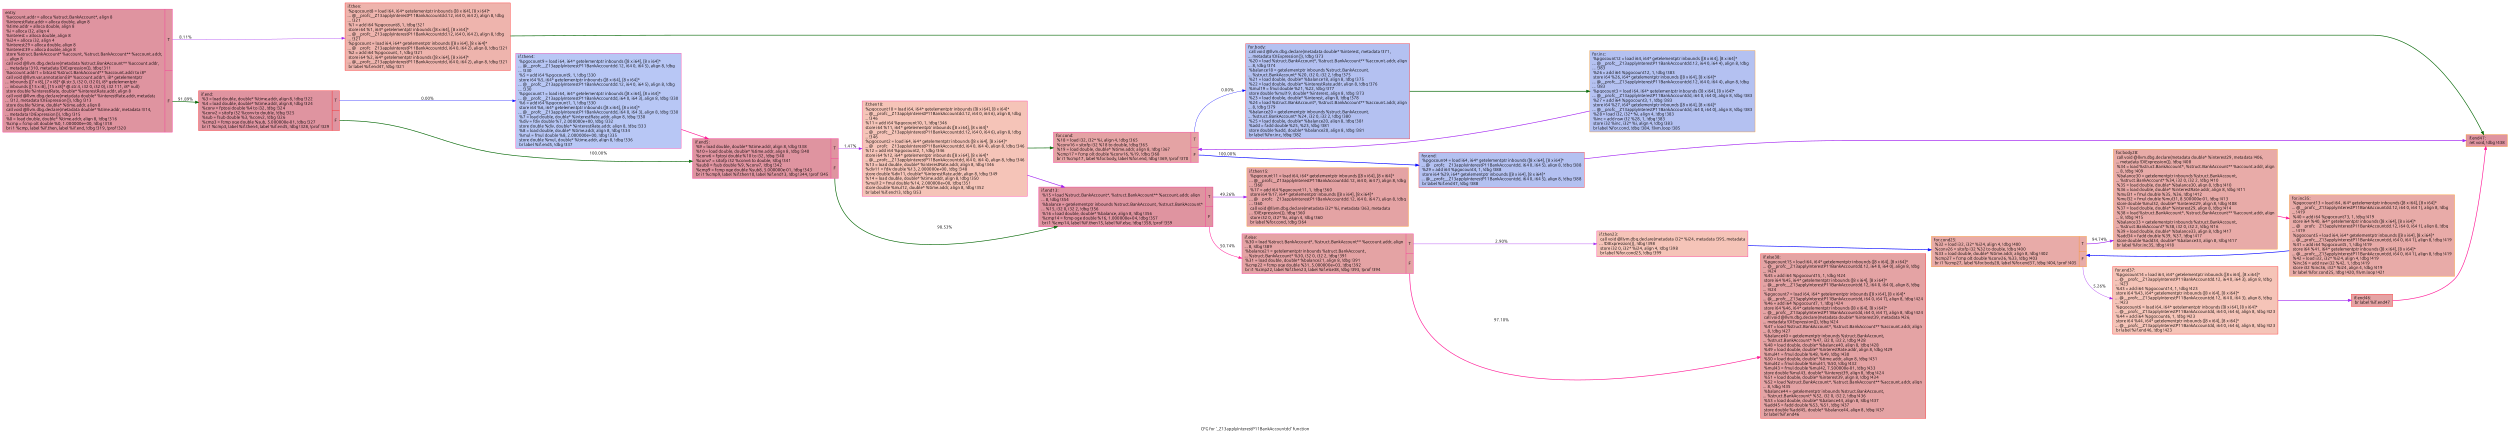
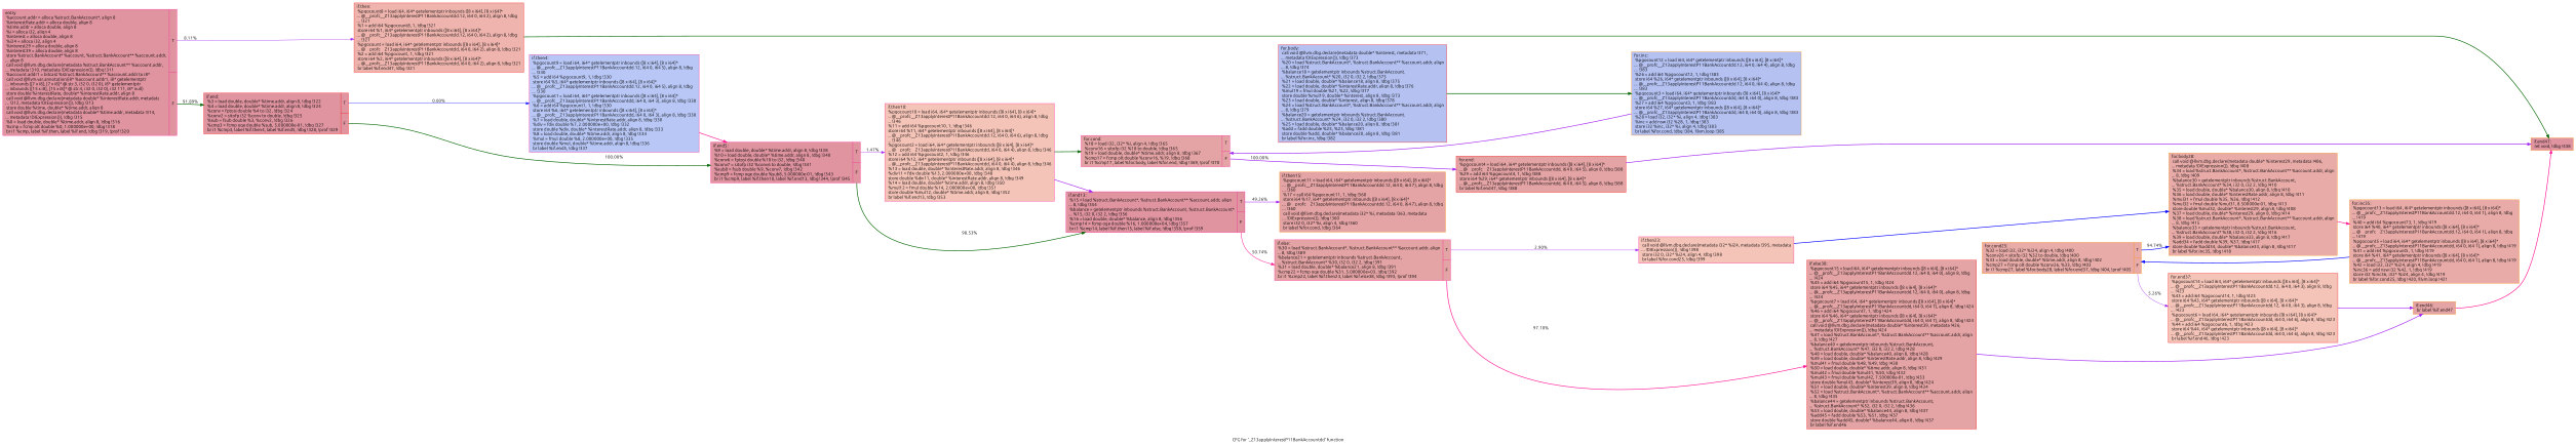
  digraph {
    fontname=Ubuntu
    label="CFG for '_Z13applyInterestP11BankAccountdd' function"
    rankdir=LR
    node [color=deeppink fillcolor="#c32e3170" fontname=Ubuntu shape=record style=filled]
    edge [color=purple fontname=Ubuntu penwidth=2]
    n1 [fillcolor="#b70d2870" label="{entry:\l  %account.addr = alloca %struct.BankAccount*, align 8\l  %interestRate.addr = alloca double, align 8\l  %time.addr = alloca double, align 8\l  %i = alloca i32, align 4\l  %interest = alloca double, align 8\l  %i24 = alloca i32, align 4\l  %interest29 = alloca double, align 8\l  %interest39 = alloca double, align 8\l  store %struct.BankAccount* %account, %struct.BankAccount** %account.addr,\l... align 8\l  call void @llvm.dbg.declare(metadata %struct.BankAccount** %account.addr,\l... metadata !310, metadata !DIExpression()), !dbg !311\l  %account.addr1 = bitcast %struct.BankAccount** %account.addr to i8*\l  call void @llvm.var.annotation(i8* %account.addr1, i8* getelementptr\l... inbounds ([7 x i8], [7 x i8]* @.str.3, i32 0, i32 0), i8* getelementptr\l... inbounds ([15 x i8], [15 x i8]* @.str.4, i32 0, i32 0), i32 111, i8* null)\l  store double %interestRate, double* %interestRate.addr, align 8\l  call void @llvm.dbg.declare(metadata double* %interestRate.addr, metadata\l... !312, metadata !DIExpression()), !dbg !313\l  store double %time, double* %time.addr, align 8\l  call void @llvm.dbg.declare(metadata double* %time.addr, metadata !314,\l... metadata !DIExpression()), !dbg !315\l  %0 = load double, double* %time.addr, align 8, !dbg !316\l  %cmp = fcmp olt double %0, 1.000000e+00, !dbg !318\l  br i1 %cmp, label %if.then, label %if.end, !dbg !319, !prof !320\l|{<s0>T|<s1>F}}"]
    n2 [color=red fillcolor="#d8564670" label="{if.then:                                          \l  %pgocount8 = load i64, i64* getelementptr inbounds ([8 x i64], [8 x i64]*\l... @__profc__Z13applyInterestP11BankAccountdd.12, i64 0, i64 2), align 8, !dbg\l... !321\l  %1 = add i64 %pgocount8, 1, !dbg !321\l  store i64 %1, i64* getelementptr inbounds ([8 x i64], [8 x i64]*\l... @__profc__Z13applyInterestP11BankAccountdd.12, i64 0, i64 2), align 8, !dbg\l... !321\l  %pgocount = load i64, i64* getelementptr inbounds ([8 x i64], [8 x i64]*\l... @__profc__Z13applyInterestP11BankAccountdd, i64 0, i64 2), align 8, !dbg !321\l  %2 = add i64 %pgocount, 1, !dbg !321\l  store i64 %2, i64* getelementptr inbounds ([8 x i64], [8 x i64]*\l... @__profc__Z13applyInterestP11BankAccountdd, i64 0, i64 2), align 8, !dbg !321\l  br label %if.end47, !dbg !321\l}"]
    n3 [color=red fillcolor="#b70d2870" label="{if.end:                                           \l  %3 = load double, double* %time.addr, align 8, !dbg !322\l  %4 = load double, double* %time.addr, align 8, !dbg !324\l  %conv = fptosi double %4 to i32, !dbg !324\l  %conv2 = sitofp i32 %conv to double, !dbg !325\l  %sub = fsub double %3, %conv2, !dbg !326\l  %cmp3 = fcmp oge double %sub, 5.000000e-01, !dbg !327\l  br i1 %cmp3, label %if.then4, label %if.end5, !dbg !328, !prof !329\l|{<s0>T|<s1>F}}"]
    n4 [color=darkorange fillcolor="#b70d2870" label="{if.end47:                                         \l  ret void, !dbg !438\l}"]
    n5 [fillcolor="#5f7fe870" label="{if.then4:                                         \l  %pgocount9 = load i64, i64* getelementptr inbounds ([8 x i64], [8 x i64]*\l... @__profc__Z13applyInterestP11BankAccountdd.12, i64 0, i64 5), align 8, !dbg\l... !330\l  %5 = add i64 %pgocount9, 1, !dbg !330\l  store i64 %5, i64* getelementptr inbounds ([8 x i64], [8 x i64]*\l... @__profc__Z13applyInterestP11BankAccountdd.12, i64 0, i64 5), align 8, !dbg\l... !330\l  %pgocount1 = load i64, i64* getelementptr inbounds ([8 x i64], [8 x i64]*\l... @__profc__Z13applyInterestP11BankAccountdd, i64 0, i64 3), align 8, !dbg !330\l  %6 = add i64 %pgocount1, 1, !dbg !330\l  store i64 %6, i64* getelementptr inbounds ([8 x i64], [8 x i64]*\l... @__profc__Z13applyInterestP11BankAccountdd, i64 0, i64 3), align 8, !dbg !330\l  %7 = load double, double* %interestRate.addr, align 8, !dbg !330\l  %div = fdiv double %7, 2.000000e+00, !dbg !332\l  store double %div, double* %interestRate.addr, align 8, !dbg !333\l  %8 = load double, double* %time.addr, align 8, !dbg !334\l  %mul = fmul double %8, 2.000000e+00, !dbg !335\l  store double %mul, double* %time.addr, align 8, !dbg !336\l  br label %if.end5, !dbg !337\l}"]
    n6 [fillcolor="#b70d2870" label="{if.end5:                                          \l  %9 = load double, double* %time.addr, align 8, !dbg !338\l  %10 = load double, double* %time.addr, align 8, !dbg !340\l  %conv6 = fptosi double %10 to i32, !dbg !340\l  %conv7 = sitofp i32 %conv6 to double, !dbg !341\l  %sub8 = fsub double %9, %conv7, !dbg !342\l  %cmp9 = fcmp oge double %sub8, 5.000000e-01, !dbg !343\l  br i1 %cmp9, label %if.then10, label %if.end13, !dbg !344, !prof !345\l|{<s0>T|<s1>F}}"]
    n7 [fillcolor="#e97a5f70" label="{if.then10:                                        \l  %pgocount10 = load i64, i64* getelementptr inbounds ([8 x i64], [8 x i64]*\l... @__profc__Z13applyInterestP11BankAccountdd.12, i64 0, i64 6), align 8, !dbg\l... !346\l  %11 = add i64 %pgocount10, 1, !dbg !346\l  store i64 %11, i64* getelementptr inbounds ([8 x i64], [8 x i64]*\l... @__profc__Z13applyInterestP11BankAccountdd.12, i64 0, i64 6), align 8, !dbg\l... !346\l  %pgocount2 = load i64, i64* getelementptr inbounds ([8 x i64], [8 x i64]*\l... @__profc__Z13applyInterestP11BankAccountdd, i64 0, i64 4), align 8, !dbg !346\l  %12 = add i64 %pgocount2, 1, !dbg !346\l  store i64 %12, i64* getelementptr inbounds ([8 x i64], [8 x i64]*\l... @__profc__Z13applyInterestP11BankAccountdd, i64 0, i64 4), align 8, !dbg !346\l  %13 = load double, double* %interestRate.addr, align 8, !dbg !346\l  %div11 = fdiv double %13, 2.000000e+00, !dbg !348\l  store double %div11, double* %interestRate.addr, align 8, !dbg !349\l  %14 = load double, double* %time.addr, align 8, !dbg !350\l  %mul12 = fmul double %14, 2.000000e+00, !dbg !351\l  store double %mul12, double* %time.addr, align 8, !dbg !352\l  br label %if.end13, !dbg !353\l}"]
    n8 [fillcolor="#b70d2870" label="{if.end13:                                         \l  %15 = load %struct.BankAccount*, %struct.BankAccount** %account.addr, align\l... 8, !dbg !354\l  %balance = getelementptr inbounds %struct.BankAccount, %struct.BankAccount*\l... %15, i32 0, i32 2, !dbg !356\l  %16 = load double, double* %balance, align 8, !dbg !356\l  %cmp14 = fcmp oge double %16, 1.000000e+04, !dbg !357\l  br i1 %cmp14, label %if.then15, label %if.else, !dbg !358, !prof !359\l|{<s0>T|<s1>F}}"]
    n9 [label="{for.cond:                                         \l  %18 = load i32, i32* %i, align 4, !dbg !365\l  %conv16 = sitofp i32 %18 to double, !dbg !365\l  %19 = load double, double* %time.addr, align 8, !dbg !367\l  %cmp17 = fcmp olt double %conv16, %19, !dbg !368\l  br i1 %cmp17, label %for.body, label %for.end, !dbg !369, !prof !370\l|{<s0>T|<s1>F}}"]
-   n10 [color=darkorange label="{if.then15:                                        \l  %pgocount11 = load i64, i64* getelementptr inbounds ([8 x i64], [8 x i64]*\l... @__profc__Z13applyInterestP11BankAccountdd.12, i64 0, i64 7), align 8, !dbg\l... !360\l  %17 = add i64 %pgocount11, 1, !dbg !360\l  store i64 %17, i64* getelementptr inbounds ([8 x i64], [8 x i64]*\l... @__profc__Z13applyInterestP11BankAccountdd.12, i64 0, i64 7), align 8, !dbg\l... !360\l  call void @llvm.dbg.declare(metadata i32* %i, metadata !363, metadata\l... !DIExpression()), !dbg !360\l  store i32 0, i32* %i, align 4, !dbg !360\l  br label %for.cond, !dbg !364\l}"]
+   n10 [color=darkorange label="{if.then15:                                        \l  %pgocount11 = load i64, i64* getelementptr inbounds ([8 x i64], [8 x i64]*\l... @__profc__Z13applyInterestP11BankAccountdd.12, i64 0, i64 7), align 8, !dbg\l... !360\l  %17 = call i64 %pgocount11, 1, !dbg !360\l  store i64 %17, i64* getelementptr inbounds ([8 x i64], [8 x i64]*\l... @__profc__Z13applyInterestP11BankAccountdd.12, i64 0, i64 7), align 8, !dbg\l... !360\l  call void @llvm.dbg.declare(metadata i32* %i, metadata !363, metadata\l... !DIExpression()), !dbg !360\l  store i32 0, i32* %i, align 4, !dbg !360\l  br label %for.cond, !dbg !364\l}"]
    n11 [label="{if.else:                                          \l  %30 = load %struct.BankAccount*, %struct.BankAccount** %account.addr, align\l... 8, !dbg !389\l  %balance21 = getelementptr inbounds %struct.BankAccount,\l... %struct.BankAccount* %30, i32 0, i32 2, !dbg !391\l  %31 = load double, double* %balance21, align 8, !dbg !391\l  %cmp22 = fcmp oge double %31, 5.000000e+03, !dbg !392\l  br i1 %cmp22, label %if.then23, label %if.else38, !dbg !393, !prof !394\l|{<s0>T|<s1>F}}"]
    n12 [fillcolor="#e97a5f70" label="{if.then23:                                        \l  call void @llvm.dbg.declare(metadata i32* %i24, metadata !395, metadata\l... !DIExpression()), !dbg !398\l  store i32 0, i32* %i24, align 4, !dbg !398\l  br label %for.cond25, !dbg !399\l}"]
    n13 [color=red label="{if.else38:                                        \l  %pgocount15 = load i64, i64* getelementptr inbounds ([8 x i64], [8 x i64]*\l... @__profc__Z13applyInterestP11BankAccountdd.12, i64 0, i64 0), align 8, !dbg\l... !424\l  %45 = add i64 %pgocount15, 1, !dbg !424\l  store i64 %45, i64* getelementptr inbounds ([8 x i64], [8 x i64]*\l... @__profc__Z13applyInterestP11BankAccountdd.12, i64 0, i64 0), align 8, !dbg\l... !424\l  %pgocount7 = load i64, i64* getelementptr inbounds ([8 x i64], [8 x i64]*\l... @__profc__Z13applyInterestP11BankAccountdd, i64 0, i64 7), align 8, !dbg !424\l  %46 = add i64 %pgocount7, 1, !dbg !424\l  store i64 %46, i64* getelementptr inbounds ([8 x i64], [8 x i64]*\l... @__profc__Z13applyInterestP11BankAccountdd, i64 0, i64 7), align 8, !dbg !424\l  call void @llvm.dbg.declare(metadata double* %interest39, metadata !426,\l... metadata !DIExpression()), !dbg !424\l  %47 = load %struct.BankAccount*, %struct.BankAccount** %account.addr, align\l... 8, !dbg !427\l  %balance40 = getelementptr inbounds %struct.BankAccount,\l... %struct.BankAccount* %47, i32 0, i32 2, !dbg !428\l  %48 = load double, double* %balance40, align 8, !dbg !428\l  %49 = load double, double* %interestRate.addr, align 8, !dbg !429\l  %mul41 = fmul double %48, %49, !dbg !430\l  %50 = load double, double* %time.addr, align 8, !dbg !431\l  %mul42 = fmul double %mul41, %50, !dbg !432\l  %mul43 = fmul double %mul42, 7.500000e-01, !dbg !433\l  store double %mul43, double* %interest39, align 8, !dbg !424\l  %51 = load double, double* %interest39, align 8, !dbg !434\l  %52 = load %struct.BankAccount*, %struct.BankAccount** %account.addr, align\l... 8, !dbg !435\l  %balance44 = getelementptr inbounds %struct.BankAccount,\l... %struct.BankAccount* %52, i32 0, i32 2, !dbg !436\l  %53 = load double, double* %balance44, align 8, !dbg !437\l  %add45 = fadd double %53, %51, !dbg !437\l  store double %add45, double* %balance44, align 8, !dbg !437\l  br label %if.end46\l}"]
    n14 [color=red fillcolor="#5572df70" label="{for.body:                                         \l  call void @llvm.dbg.declare(metadata double* %interest, metadata !371,\l... metadata !DIExpression()), !dbg !373\l  %20 = load %struct.BankAccount*, %struct.BankAccount** %account.addr, align\l... 8, !dbg !374\l  %balance18 = getelementptr inbounds %struct.BankAccount,\l... %struct.BankAccount* %20, i32 0, i32 2, !dbg !375\l  %21 = load double, double* %balance18, align 8, !dbg !375\l  %22 = load double, double* %interestRate.addr, align 8, !dbg !376\l  %mul19 = fmul double %21, %22, !dbg !377\l  store double %mul19, double* %interest, align 8, !dbg !373\l  %23 = load double, double* %interest, align 8, !dbg !378\l  %24 = load %struct.BankAccount*, %struct.BankAccount** %account.addr, align\l... 8, !dbg !379\l  %balance20 = getelementptr inbounds %struct.BankAccount,\l... %struct.BankAccount* %24, i32 0, i32 2, !dbg !380\l  %25 = load double, double* %balance20, align 8, !dbg !381\l  %add = fadd double %25, %23, !dbg !381\l  store double %add, double* %balance20, align 8, !dbg !381\l  br label %for.inc, !dbg !382\l}"]
-   n15 [color=red fillcolor="#5572df70" label="{for.end:                                          \l  %pgocount4 = load i64, i64* getelementptr inbounds ([8 x i64], [8 x i64]*\l... @__profc__Z13applyInterestP11BankAccountdd, i64 0, i64 5), align 8, !dbg !388\l  %29 = add i64 %pgocount4, 1, !dbg !388\l  store i64 %29, i64* getelementptr inbounds ([8 x i64], [8 x i64]*\l... @__profc__Z13applyInterestP11BankAccountdd, i64 0, i64 5), align 8, !dbg !388\l  br label %if.end47, !dbg !388\l}"]
+   n15 [color=red label="{for.end:                                          \l  %pgocount4 = load i64, i64* getelementptr inbounds ([8 x i64], [8 x i64]*\l... @__profc__Z13applyInterestP11BankAccountdd, i64 0, i64 5), align 8, !dbg !388\l  %29 = add i64 %pgocount4, 1, !dbg !388\l  store i64 %29, i64* getelementptr inbounds ([8 x i64], [8 x i64]*\l... @__profc__Z13applyInterestP11BankAccountdd, i64 0, i64 5), align 8, !dbg !388\l  br label %if.end47, !dbg !388\l}"]
    n16 [color=darkorange fillcolor="#cc403a70" label="{for.cond25:                                       \l  %32 = load i32, i32* %i24, align 4, !dbg !400\l  %conv26 = sitofp i32 %32 to double, !dbg !400\l  %33 = load double, double* %time.addr, align 8, !dbg !402\l  %cmp27 = fcmp olt double %conv26, %33, !dbg !403\l  br i1 %cmp27, label %for.body28, label %for.end37, !dbg !404, !prof !405\l|{<s0>T|<s1>F}}"]
-   n17 [color=red label="{if.end46:                                         \l  br label %if.end47\l}"]
+   n17 [color=darkorange label="{if.end46:                                         \l  br label %if.end47\l}"]
    n18 [color=darkorange fillcolor="#5572df70" label="{for.inc:                                          \l  %pgocount12 = load i64, i64* getelementptr inbounds ([8 x i64], [8 x i64]*\l... @__profc__Z13applyInterestP11BankAccountdd.12, i64 0, i64 4), align 8, !dbg\l... !383\l  %26 = add i64 %pgocount12, 1, !dbg !383\l  store i64 %26, i64* getelementptr inbounds ([8 x i64], [8 x i64]*\l... @__profc__Z13applyInterestP11BankAccountdd.12, i64 0, i64 4), align 8, !dbg\l... !383\l  %pgocount3 = load i64, i64* getelementptr inbounds ([8 x i64], [8 x i64]*\l... @__profc__Z13applyInterestP11BankAccountdd, i64 0, i64 0), align 8, !dbg !383\l  %27 = add i64 %pgocount3, 1, !dbg !383\l  store i64 %27, i64* getelementptr inbounds ([8 x i64], [8 x i64]*\l... @__profc__Z13applyInterestP11BankAccountdd, i64 0, i64 0), align 8, !dbg !383\l  %28 = load i32, i32* %i, align 4, !dbg !383\l  %inc = add nsw i32 %28, 1, !dbg !383\l  store i32 %inc, i32* %i, align 4, !dbg !383\l  br label %for.cond, !dbg !384, !llvm.loop !385\l}"]
    n19 [color=darkorange fillcolor="#cc403a70" label="{for.body28:                                       \l  call void @llvm.dbg.declare(metadata double* %interest29, metadata !406,\l... metadata !DIExpression()), !dbg !408\l  %34 = load %struct.BankAccount*, %struct.BankAccount** %account.addr, align\l... 8, !dbg !409\l  %balance30 = getelementptr inbounds %struct.BankAccount,\l... %struct.BankAccount* %34, i32 0, i32 2, !dbg !410\l  %35 = load double, double* %balance30, align 8, !dbg !410\l  %36 = load double, double* %interestRate.addr, align 8, !dbg !411\l  %mul31 = fmul double %35, %36, !dbg !412\l  %mul32 = fmul double %mul31, 8.500000e-01, !dbg !413\l  store double %mul32, double* %interest29, align 8, !dbg !408\l  %37 = load double, double* %interest29, align 8, !dbg !414\l  %38 = load %struct.BankAccount*, %struct.BankAccount** %account.addr, align\l... 8, !dbg !415\l  %balance33 = getelementptr inbounds %struct.BankAccount,\l... %struct.BankAccount* %38, i32 0, i32 2, !dbg !416\l  %39 = load double, double* %balance33, align 8, !dbg !417\l  %add34 = fadd double %39, %37, !dbg !417\l  store double %add34, double* %balance33, align 8, !dbg !417\l  br label %for.inc35, !dbg !418\l}"]
    n20 [color=red fillcolor="#e97a5f70" label="{for.end37:                                        \l  %pgocount14 = load i64, i64* getelementptr inbounds ([8 x i64], [8 x i64]*\l... @__profc__Z13applyInterestP11BankAccountdd.12, i64 0, i64 3), align 8, !dbg\l... !423\l  %43 = add i64 %pgocount14, 1, !dbg !423\l  store i64 %43, i64* getelementptr inbounds ([8 x i64], [8 x i64]*\l... @__profc__Z13applyInterestP11BankAccountdd.12, i64 0, i64 3), align 8, !dbg\l... !423\l  %pgocount6 = load i64, i64* getelementptr inbounds ([8 x i64], [8 x i64]*\l... @__profc__Z13applyInterestP11BankAccountdd, i64 0, i64 6), align 8, !dbg !423\l  %44 = add i64 %pgocount6, 1, !dbg !423\l  store i64 %44, i64* getelementptr inbounds ([8 x i64], [8 x i64]*\l... @__profc__Z13applyInterestP11BankAccountdd, i64 0, i64 6), align 8, !dbg !423\l  br label %if.end46, !dbg !423\l}"]
    n21 [color=darkorange fillcolor="#cc403a70" label="{for.inc35:                                        \l  %pgocount13 = load i64, i64* getelementptr inbounds ([8 x i64], [8 x i64]*\l... @__profc__Z13applyInterestP11BankAccountdd.12, i64 0, i64 1), align 8, !dbg\l... !419\l  %40 = add i64 %pgocount73, 1, !dbg !419\l  store i64 %40, i64* getelementptr inbounds ([8 x i64], [8 x i64]*\l... @__profc__Z13applyInterestP11BankAccountdd.12, i64 0, i64 1), align 8, !dbg\l... !419\l  %pgocount5 = load i64, i64* getelementptr inbounds ([8 x i64], [8 x i64]*\l... @__profc__Z13applyInterestP11BankAccountdd, i64 0, i64 1), align 8, !dbg !419\l  %41 = add i64 %pgocount5, 1, !dbg !419\l  store i64 %41, i64* getelementptr inbounds ([8 x i64], [8 x i64]*\l... @__profc__Z13applyInterestP11BankAccountdd, i64 0, i64 1), align 8, !dbg !419\l  %42 = load i32, i32* %i24, align 4, !dbg !419\l  %inc36 = add nsw i32 %42, 1, !dbg !419\l  store i32 %inc36, i32* %i24, align 4, !dbg !419\l  br label %for.cond25, !dbg !420, !llvm.loop !421\l}"]
    n1 -> n2 [label="8.11%" penwidth=1.08 tailport=s0]
    n1 -> n3 [color=darkgreen label="91.89%" penwidth=1.92 tailport=s1]
    n2 -> n4 [color=darkgreen]
    n3 -> n5 [color=blue label="0.00%" penwidth=1.00 tailport=s0]
    n3 -> n6 [color=darkgreen label="100.00%" penwidth=2.00 tailport=s1]
    n5 -> n6 [color=deeppink]
    n6 -> n7 [label="1.47%" penwidth=1.01 tailport=s0]
    n6 -> n8 [color=darkgreen label="98.53%" penwidth=1.99 tailport=s1]
    n7 -> n8
    n7 -> n9 [color=darkgreen]
    n8 -> n10 [label="49.26%" penwidth=1.49 tailport=s0]
    n8 -> n11 [color=deeppink label="50.74%" penwidth=1.51 tailport=s1]
-   n9 -> n14 [color=blue label="0.00%" penwidth=1.00 tailport=s0]
-   n9 -> n15 [color=blue label="100.00%" penwidth=2.00 tailport=s1]
+   n9 -> n15 [label="100.00%" penwidth=2.00 tailport=s1]
    n11 -> n12 [label="2.90%" penwidth=1.03 tailport=s0]
    n11 -> n13 [color=deeppink label="97.10%" penwidth=1.97 tailport=s1]
-   n12 -> n16 [color=blue]
+   n12 -> n19 [color=blue]
+   n13 -> n17
    n14 -> n18 [color=darkgreen]
    n15 -> n4
-   n16 -> n19 [label="94.74%" penwidth=1.95 tailport=s0]
+   n16 -> n19 [color=blue label="94.74%" penwidth=1.95 tailport=s0]
    n16 -> n20 [label="5.26%" penwidth=1.05 tailport=s1]
    n17 -> n4 [color=deeppink]
    n18 -> n9
    n19 -> n21 [color=deeppink]
    n20 -> n17
    n21 -> n16 [color=blue]
  }
